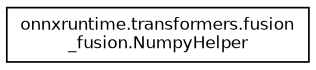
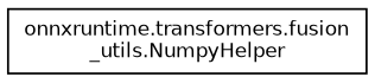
  digraph {
    rankdir=LR
-   n1 [color=black fillcolor=white fontname=Helvetica fontsize=10 height=0.2 label="onnxruntime.transformers.fusion\l_fusion.NumpyHelper" shape=record style=filled width=0.4]
+   n1 [color=black fillcolor=white fontname=Helvetica fontsize=10 height=0.2 label="onnxruntime.transformers.fusion\l_utils.NumpyHelper" shape=record style=filled width=0.4]
  }
